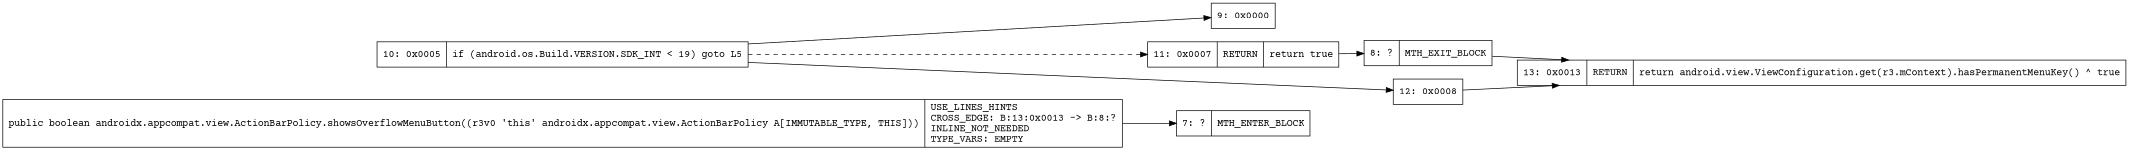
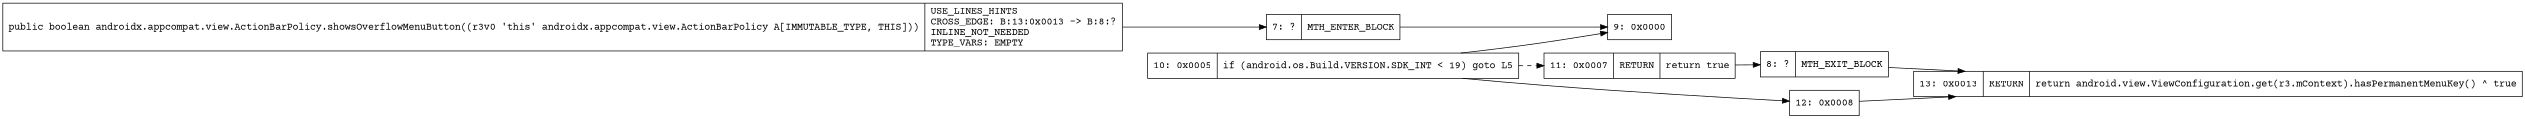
  digraph {
    fontname="Courier Prime"
    rankdir=LR
    node [fontname="Courier Prime" shape=record]
    edge [fontname="Courier Prime"]
    n1 [label="{7\:\ ?|MTH_ENTER_BLOCK\l}"]
    n2 [label="{9\:\ 0x0000}"]
    n3 [label="{10\:\ 0x0005|if (android.os.Build.VERSION.SDK_INT \< 19) goto L5\l}"]
    n4 [label="{11\:\ 0x0007|RETURN\l|return true\l}"]
    n5 [label="{12\:\ 0x0008}"]
    n6 [label="{8\:\ ?|MTH_EXIT_BLOCK\l}"]
    n7 [label="{13\:\ 0x0013|RETURN\l|return android.view.ViewConfiguration.get(r3.mContext).hasPermanentMenuKey() ^ true\l}"]
    n8 [label="{public boolean androidx.appcompat.view.ActionBarPolicy.showsOverflowMenuButton((r3v0 'this' androidx.appcompat.view.ActionBarPolicy A[IMMUTABLE_TYPE, THIS]))  | USE_LINES_HINTS\lCROSS_EDGE: B:13:0x0013 \-\> B:8:?\lINLINE_NOT_NEEDED\lTYPE_VARS: EMPTY\l}"]
+   n1 -> n2
    n3 -> n2
    n3 -> n4 [style=dashed]
    n3 -> n5
    n4 -> n6
    n5 -> n7
    n6 -> n7
    n8 -> n1
  }
